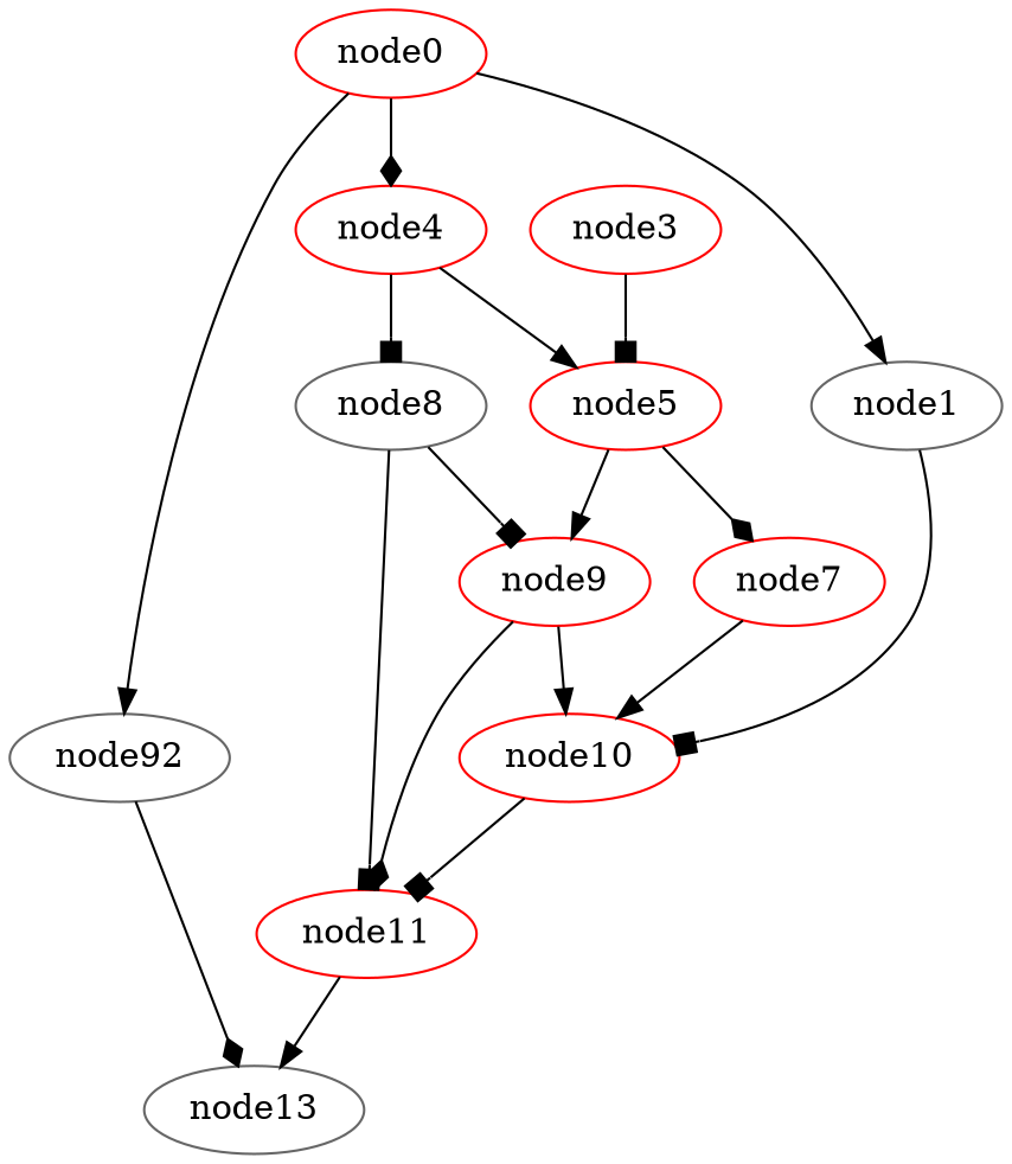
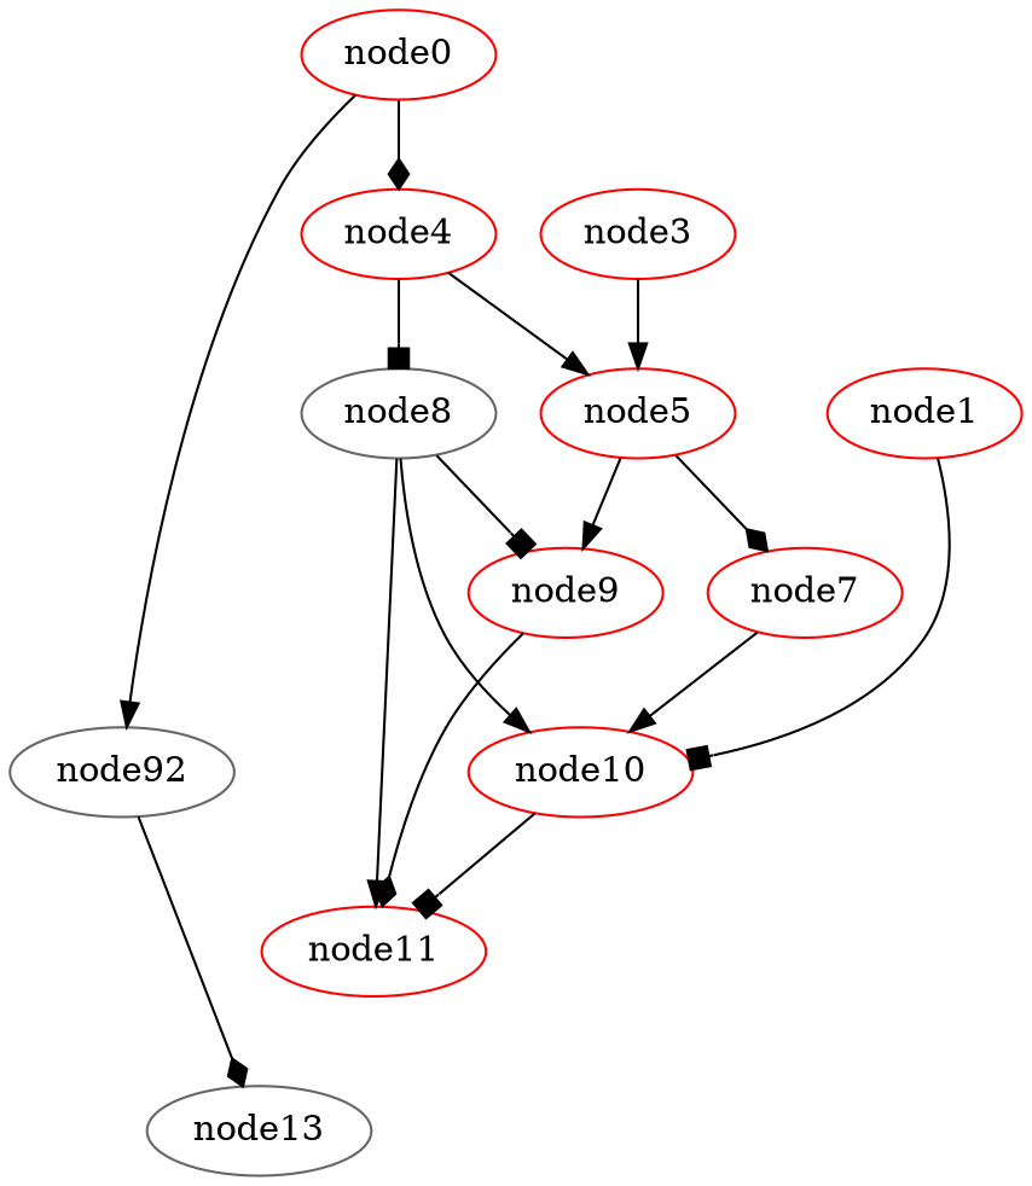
  digraph {
    node [color=red]
    edge [arrowhead=normal]
    node13 [color=gray40]
    n2 [color=gray40 label=node92]
    node11
    node10
    node9
    node8 [color=gray40]
    node7
    node5
    node4
    node3
-   node1 [color=gray40]
+   node1
    node0
    n2 -> node13 [arrowhead=diamond]
-   node11 -> node13
    node10 -> node11 [arrowhead=box]
    node9 -> node11 [arrowhead=diamond]
-   node9 -> node10
-   node8 -> node11 [arrowhead=box]
+   node8 -> node10
+   node8 -> node11
    node8 -> node9 [arrowhead=box]
    node7 -> node10
    node5 -> node9
    node5 -> node7 [arrowhead=diamond]
    node4 -> node8 [arrowhead=box]
    node4 -> node5
-   node3 -> node5 [arrowhead=box]
+   node3 -> node5
    node1 -> node10 [arrowhead=box]
    node0 -> n2
    node0 -> node4 [arrowhead=diamond]
-   node0 -> node1
  }
